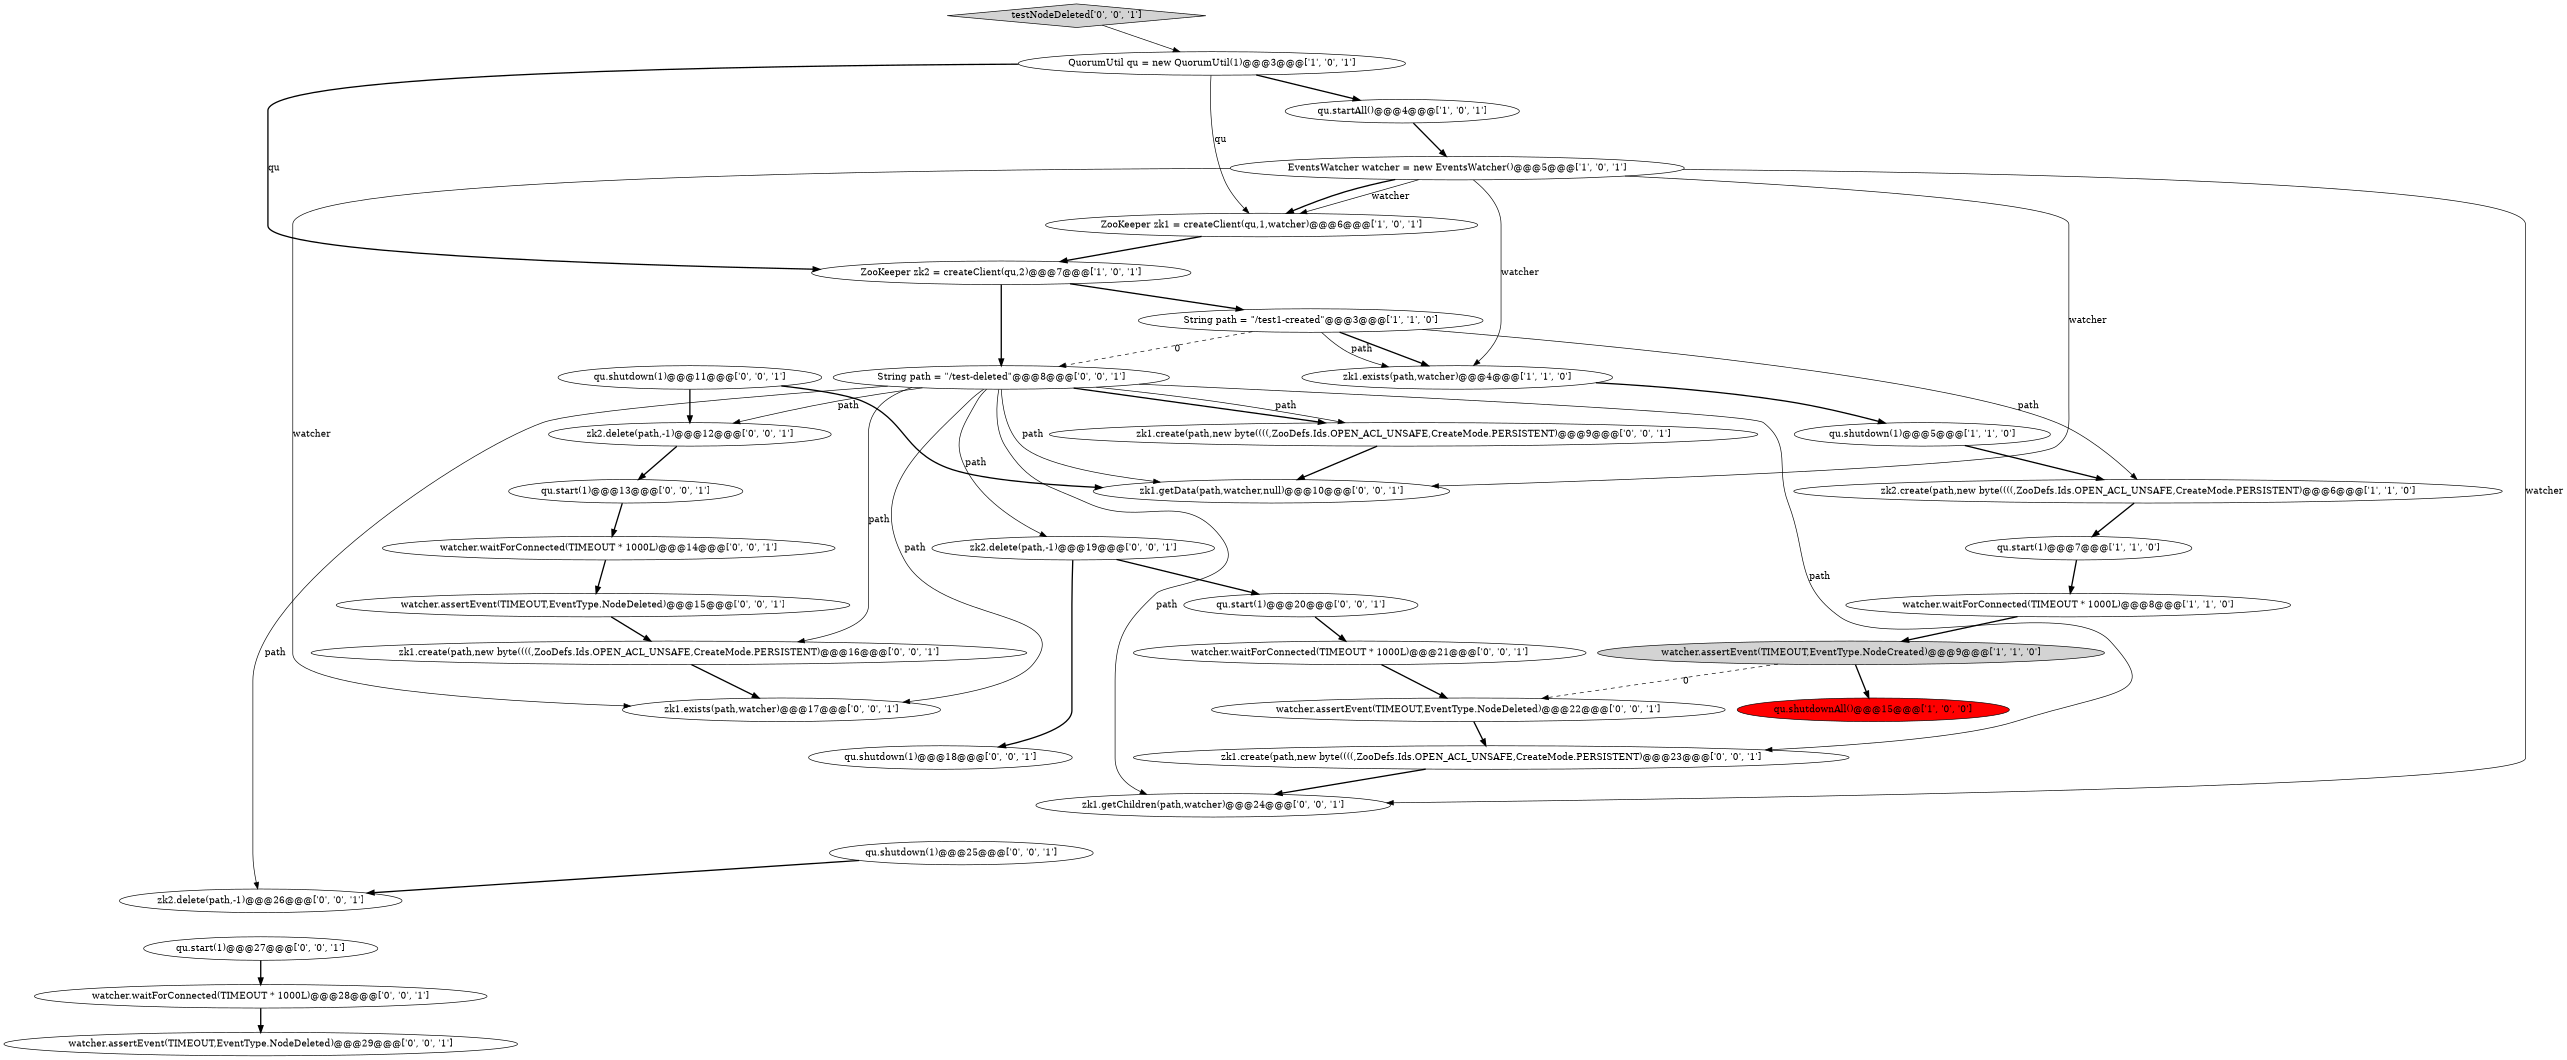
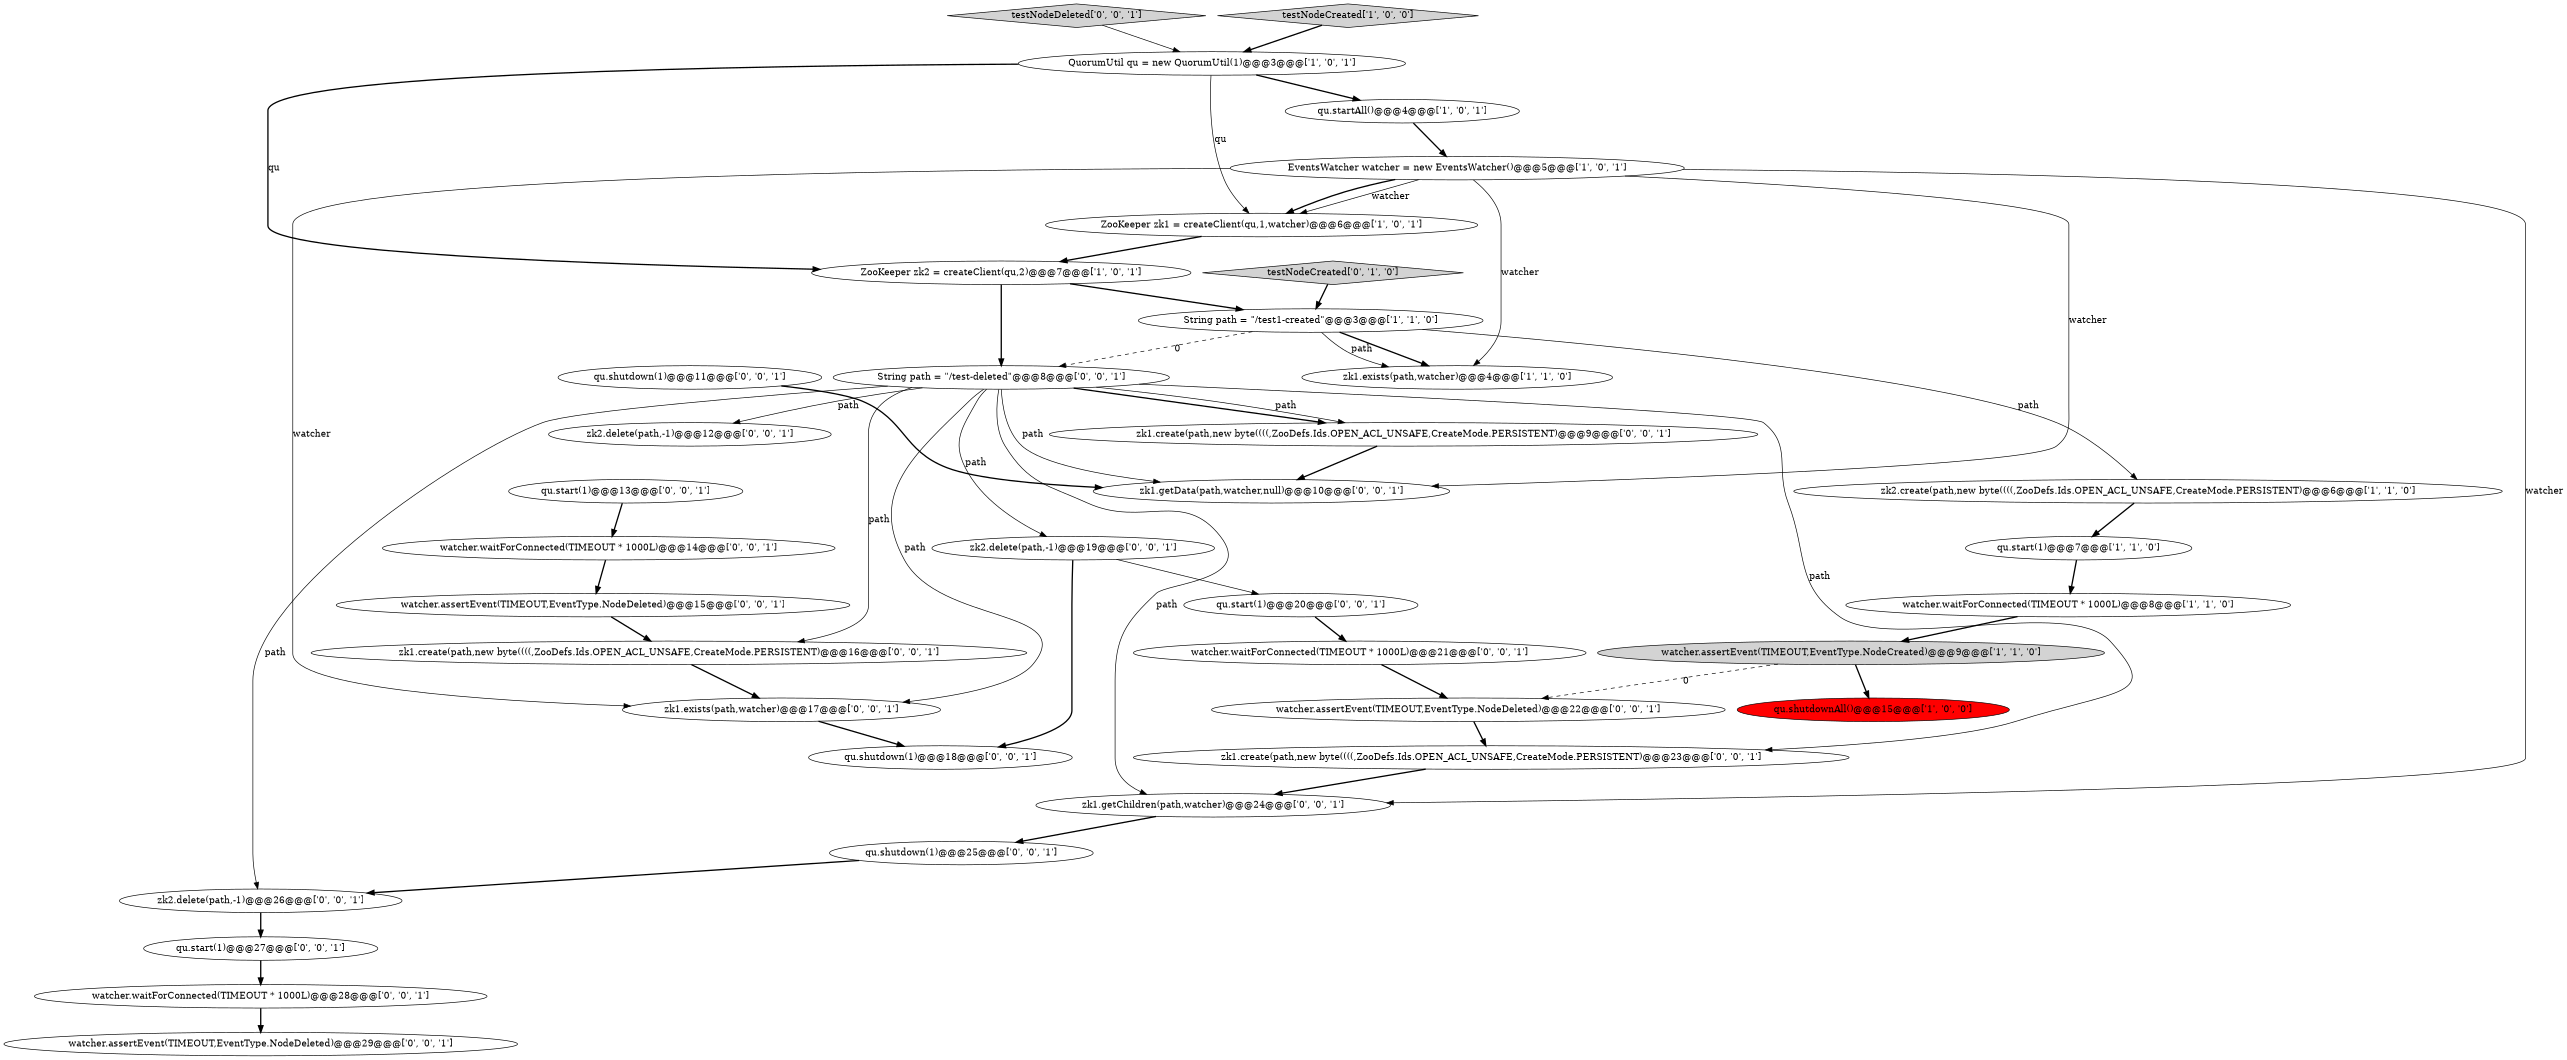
  digraph {
    node [fillcolor=white shape=ellipse style=filled]
    edge [style=bold]
    n1 [label="watcher.waitForConnected(TIMEOUT * 1000L)@@@8@@@['1', '1', '0']"]
    n2 [fillcolor=lightgray label="watcher.assertEvent(TIMEOUT,EventType.NodeCreated)@@@9@@@['1', '1', '0']"]
    n3 [label="watcher.assertEvent(TIMEOUT,EventType.NodeDeleted)@@@22@@@['0', '0', '1']"]
    n4 [fillcolor=red label="qu.shutdownAll()@@@15@@@['1', '0', '0']"]
    n5 [label="qu.start(1)@@@13@@@['0', '0', '1']"]
    n6 [label="watcher.waitForConnected(TIMEOUT * 1000L)@@@14@@@['0', '0', '1']"]
    n7 [label="watcher.assertEvent(TIMEOUT,EventType.NodeDeleted)@@@15@@@['0', '0', '1']"]
    n8 [label="qu.shutdown(1)@@@11@@@['0', '0', '1']"]
    n9 [label="zk2.delete(path,-1)@@@12@@@['0', '0', '1']"]
    n10 [label="zk1.getData(path,watcher,null)@@@10@@@['0', '0', '1']"]
    n11 [label="watcher.waitForConnected(TIMEOUT * 1000L)@@@21@@@['0', '0', '1']"]
    n12 [label="zk1.create(path,new byte((((,ZooDefs.Ids.OPEN_ACL_UNSAFE,CreateMode.PERSISTENT)@@@23@@@['0', '0', '1']"]
    n13 [label="ZooKeeper zk1 = createClient(qu,1,watcher)@@@6@@@['1', '0', '1']"]
    n14 [label="ZooKeeper zk2 = createClient(qu,2)@@@7@@@['1', '0', '1']"]
    n15 [label="String path = \"/test1-created\"@@@3@@@['1', '1', '0']"]
    n16 [label="String path = \"/test-deleted\"@@@8@@@['0', '0', '1']"]
    n17 [label="zk2.create(path,new byte((((,ZooDefs.Ids.OPEN_ACL_UNSAFE,CreateMode.PERSISTENT)@@@6@@@['1', '1', '0']"]
    n18 [label="qu.start(1)@@@7@@@['1', '1', '0']"]
+   n19 [fillcolor=lightgray label="testNodeCreated['0', '1', '0']" shape=diamond]
    n20 [label="zk1.exists(path,watcher)@@@4@@@['1', '1', '0']"]
    n21 [label="qu.shutdown(1)@@@18@@@['0', '0', '1']"]
    n22 [label="zk2.delete(path,-1)@@@19@@@['0', '0', '1']"]
    n23 [label="qu.start(1)@@@20@@@['0', '0', '1']"]
    n24 [label="QuorumUtil qu = new QuorumUtil(1)@@@3@@@['1', '0', '1']"]
    n25 [label="qu.startAll()@@@4@@@['1', '0', '1']"]
    n26 [label="EventsWatcher watcher = new EventsWatcher()@@@5@@@['1', '0', '1']"]
    n27 [label="zk1.getChildren(path,watcher)@@@24@@@['0', '0', '1']"]
    n28 [label="zk1.exists(path,watcher)@@@17@@@['0', '0', '1']"]
-   n29 [label="qu.shutdown(1)@@@5@@@['1', '1', '0']"]
    n30 [label="watcher.assertEvent(TIMEOUT,EventType.NodeDeleted)@@@29@@@['0', '0', '1']"]
    n31 [fillcolor=lightgray label="testNodeDeleted['0', '0', '1']" shape=diamond]
+   n32 [fillcolor=lightgray label="testNodeCreated['1', '0', '0']" shape=diamond]
    n33 [label="qu.shutdown(1)@@@25@@@['0', '0', '1']"]
    n34 [label="zk2.delete(path,-1)@@@26@@@['0', '0', '1']"]
    n35 [label="qu.start(1)@@@27@@@['0', '0', '1']"]
    n36 [label="watcher.waitForConnected(TIMEOUT * 1000L)@@@28@@@['0', '0', '1']"]
    n37 [label="zk1.create(path,new byte((((,ZooDefs.Ids.OPEN_ACL_UNSAFE,CreateMode.PERSISTENT)@@@16@@@['0', '0', '1']"]
    n38 [label="zk1.create(path,new byte((((,ZooDefs.Ids.OPEN_ACL_UNSAFE,CreateMode.PERSISTENT)@@@9@@@['0', '0', '1']"]
    n1 -> n2
    n2 -> n3 [label=0 style=dashed]
    n2 -> n4
    n3 -> n12
    n5 -> n6
    n6 -> n7
    n7 -> n37
-   n8 -> n9
    n8 -> n10
-   n9 -> n5
    n11 -> n3
    n12 -> n27
    n13 -> n14
    n14 -> n15
    n14 -> n16
    n15 -> n16 [label=0 style=dashed]
    n15 -> n17 [label=path style=solid]
    n15 -> n20
    n15 -> n20 [label=path style=solid]
    n16 -> n9 [label=path style=solid]
    n16 -> n10 [label=path style=solid]
    n16 -> n12 [label=path style=solid]
    n16 -> n22 [label=path style=solid]
    n16 -> n27 [label=path style=solid]
    n16 -> n28 [label=path style=solid]
    n16 -> n34 [label=path style=solid]
    n16 -> n37 [label=path style=solid]
    n16 -> n38
    n16 -> n38 [label=path style=solid]
    n17 -> n18
    n18 -> n1
-   n20 -> n29
+   n19 -> n15
    n22 -> n21
-   n22 -> n23
+   n22 -> n23 [style=solid]
    n23 -> n11
    n24 -> n13 [label=qu style=solid]
    n24 -> n14 [label=qu]
    n24 -> n25
    n25 -> n26
    n26 -> n10 [label=watcher style=solid]
    n26 -> n13 [label=watcher style=solid]
    n26 -> n13
    n26 -> n20 [label=watcher style=solid]
    n26 -> n27 [label=watcher style=solid]
    n26 -> n28 [label=watcher style=solid]
-   n29 -> n17
+   n27 -> n33
+   n28 -> n21
    n31 -> n24 [style=solid]
+   n32 -> n24
    n33 -> n34
+   n34 -> n35
    n35 -> n36
    n36 -> n30
    n37 -> n28
    n38 -> n10
  }
